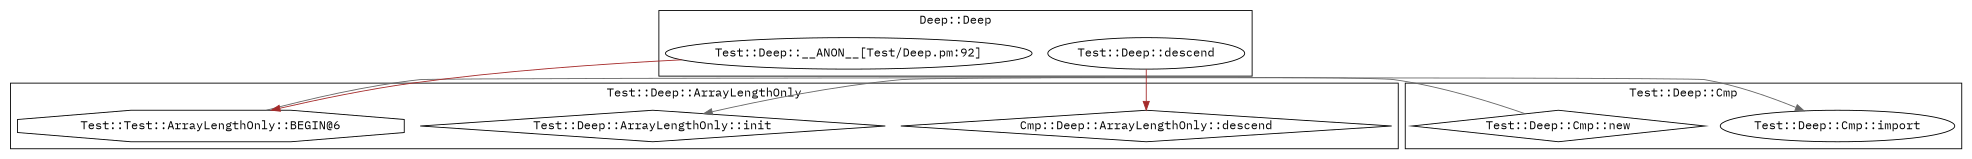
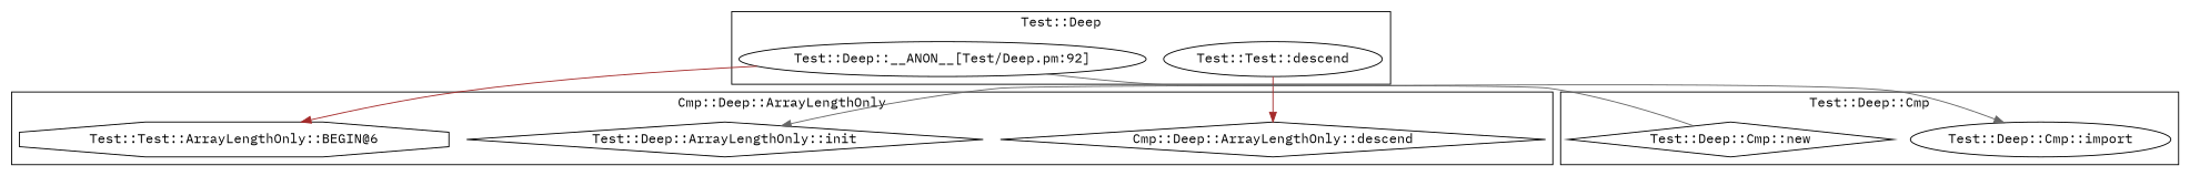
  digraph {
    fontname="IBM Plex Mono"
    node [fontname="IBM Plex Mono" shape=diamond]
    edge [color=gray40 fontname="IBM Plex Mono"]
    n1 [label="Cmp::Deep::ArrayLengthOnly::descend"]
    "Test::Deep::ArrayLengthOnly::init"
    n3 [label="Test::Test::ArrayLengthOnly::BEGIN@6" shape=octagon]
    "Test::Deep::Cmp::import" [shape=ellipse]
    "Test::Deep::Cmp::new"
-   "Test::Deep::descend" [shape=ellipse]
+   "Test::Deep::descend" [shape=ellipse label="Test::Test::descend"]
    "Test::Deep::__ANON__[Test/Deep.pm:92]" [shape=ellipse]
    subgraph cluster_1 {
-     label="Test::Deep::ArrayLengthOnly"
+     label="Cmp::Deep::ArrayLengthOnly"
      n1
      "Test::Deep::ArrayLengthOnly::init"
      n3
    }
    subgraph cluster_2 {
      label="Test::Deep::Cmp"
      "Test::Deep::Cmp::import"
      "Test::Deep::Cmp::new"
    }
    subgraph cluster_3 {
-     label="Deep::Deep"
+     label="Test::Deep"
      "Test::Deep::descend"
      "Test::Deep::__ANON__[Test/Deep.pm:92]"
    }
-   n3 -> "Test::Deep::Cmp::import"
+   "Test::Deep::__ANON__[Test/Deep.pm:92]" -> "Test::Deep::Cmp::import"
    "Test::Deep::Cmp::new" -> "Test::Deep::ArrayLengthOnly::init"
    "Test::Deep::descend" -> n1 [color=brown]
    "Test::Deep::__ANON__[Test/Deep.pm:92]" -> n3 [color=brown]
  }
